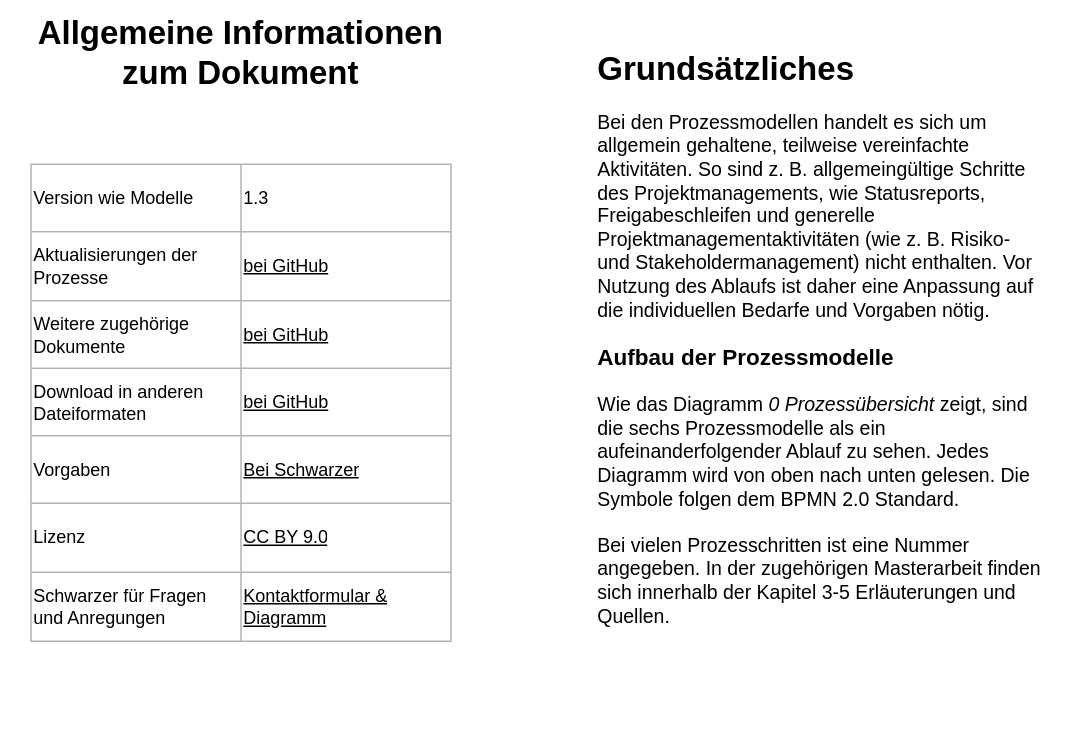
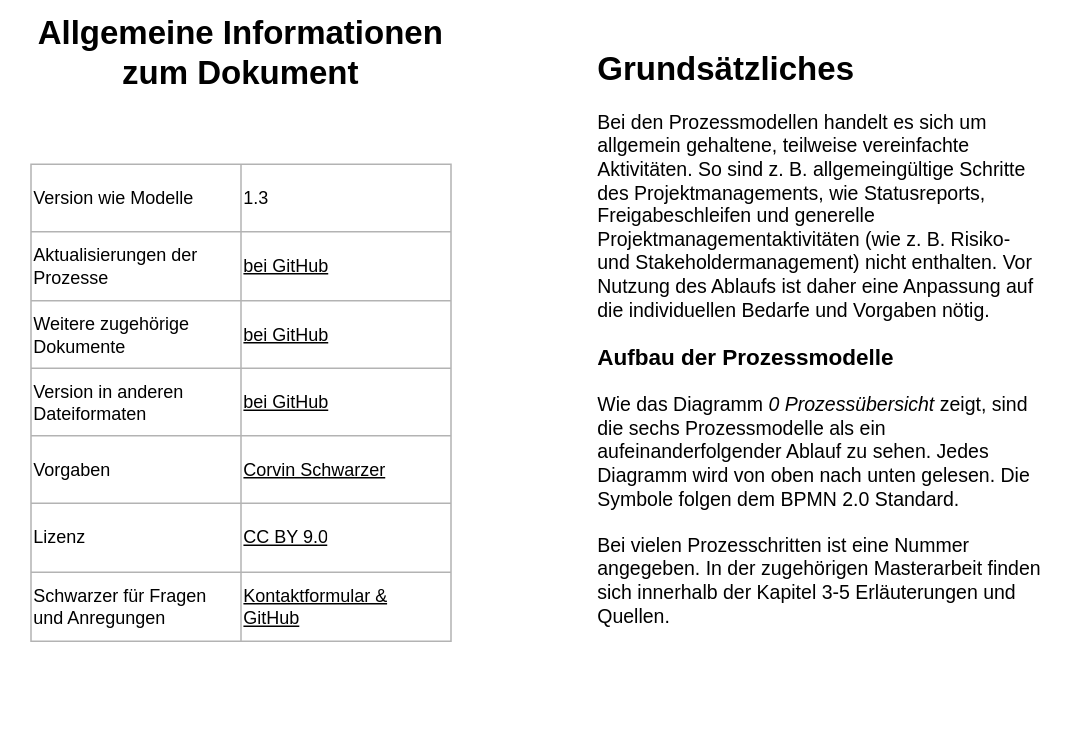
  <mxCell id="0" />
  <mxCell id="1" parent="0" />
  <mxCell id="2" value="" style="shape=table;html=1;whiteSpace=wrap;startSize=0;container=1;collapsible=0;childLayout=tableLayout;align=left;swimlaneLine=1;columnLines=1;strokeColor=#B3B3B3;" vertex="1" parent="1"><mxGeometry x="20" y="109" width="280" height="318" as="geometry" /></mxCell>
  <mxCell id="3" value="" style="shape=tableRow;horizontal=0;startSize=0;swimlaneHead=0;swimlaneBody=0;top=0;left=0;bottom=0;right=0;collapsible=0;dropTarget=0;fillColor=none;points=[[0,0.5],[1,0.5]];portConstraint=eastwest;" vertex="1" parent="2"><mxGeometry width="280" height="45" as="geometry" /></mxCell>
  <mxCell id="4" value="Version wie Modelle" style="shape=partialRectangle;html=1;whiteSpace=wrap;connectable=0;fillColor=none;top=0;left=0;bottom=0;right=0;overflow=hidden;align=left;" vertex="1" parent="3"><mxGeometry width="140" height="45" as="geometry"><mxRectangle width="140" height="45" as="alternateBounds" /></mxGeometry></mxCell>
  <mxCell id="5" value="1.3" style="shape=partialRectangle;html=1;whiteSpace=wrap;connectable=0;fillColor=none;top=0;left=0;bottom=0;right=0;overflow=hidden;align=left;" vertex="1" parent="3"><mxGeometry x="140" width="140" height="45" as="geometry"><mxRectangle width="140" height="45" as="alternateBounds" /></mxGeometry></mxCell>
  <mxCell id="6" style="shape=tableRow;horizontal=0;startSize=0;swimlaneHead=0;swimlaneBody=0;top=0;left=0;bottom=0;right=0;collapsible=0;dropTarget=0;fillColor=none;points=[[0,0.5],[1,0.5]];portConstraint=eastwest;" vertex="1" parent="2"><mxGeometry y="45" width="280" height="46" as="geometry" /></mxCell>
  <mxCell id="7" value="Aktualisierungen der Prozesse" style="shape=partialRectangle;html=1;whiteSpace=wrap;connectable=0;fillColor=none;top=0;left=0;bottom=0;right=0;overflow=hidden;align=left;" vertex="1" parent="6"><mxGeometry width="140" height="46" as="geometry"><mxRectangle width="140" height="46" as="alternateBounds" /></mxGeometry></mxCell>
  <mxCell id="8" value="&lt;u&gt;bei GitHub&lt;/u&gt;" style="shape=partialRectangle;html=1;whiteSpace=wrap;connectable=0;fillColor=none;top=0;left=0;bottom=0;right=0;overflow=hidden;align=left;" vertex="1" parent="6"><mxGeometry x="140" width="140" height="46" as="geometry"><mxRectangle width="140" height="46" as="alternateBounds" /></mxGeometry></mxCell>
  <mxCell id="9" style="shape=tableRow;horizontal=0;startSize=0;swimlaneHead=0;swimlaneBody=0;top=0;left=0;bottom=0;right=0;collapsible=0;dropTarget=0;fillColor=none;points=[[0,0.5],[1,0.5]];portConstraint=eastwest;" vertex="1" parent="2"><mxGeometry y="91" width="280" height="45" as="geometry" /></mxCell>
  <mxCell id="10" value="Weitere zugehörige Dokumente" style="shape=partialRectangle;html=1;whiteSpace=wrap;connectable=0;fillColor=none;top=0;left=0;bottom=0;right=0;overflow=hidden;align=left;" vertex="1" parent="9"><mxGeometry width="140" height="45" as="geometry"><mxRectangle width="140" height="45" as="alternateBounds" /></mxGeometry></mxCell>
  <mxCell id="11" value="&lt;u&gt;bei GitHub&lt;/u&gt;" style="shape=partialRectangle;html=1;whiteSpace=wrap;connectable=0;fillColor=none;top=0;left=0;bottom=0;right=0;overflow=hidden;align=left;" vertex="1" parent="9"><mxGeometry x="140" width="140" height="45" as="geometry"><mxRectangle width="140" height="45" as="alternateBounds" /></mxGeometry></mxCell>
  <mxCell id="12" style="shape=tableRow;horizontal=0;startSize=0;swimlaneHead=0;swimlaneBody=0;top=0;left=0;bottom=0;right=0;collapsible=0;dropTarget=0;fillColor=none;points=[[0,0.5],[1,0.5]];portConstraint=eastwest;" vertex="1" parent="2"><mxGeometry y="136" width="280" height="45" as="geometry" /></mxCell>
- <mxCell id="13" value="Download in anderen Dateiformaten" style="shape=partialRectangle;html=1;whiteSpace=wrap;connectable=0;fillColor=none;top=0;left=0;bottom=0;right=0;overflow=hidden;align=left;" vertex="1" parent="12"><mxGeometry width="140" height="45" as="geometry"><mxRectangle width="140" height="45" as="alternateBounds" /></mxGeometry></mxCell>
+ <mxCell id="13" value="Version in anderen Dateiformaten" style="shape=partialRectangle;html=1;whiteSpace=wrap;connectable=0;fillColor=none;top=0;left=0;bottom=0;right=0;overflow=hidden;align=left;" vertex="1" parent="12"><mxGeometry width="140" height="45" as="geometry"><mxRectangle width="140" height="45" as="alternateBounds" /></mxGeometry></mxCell>
  <mxCell id="14" value="bei GitHub" style="shape=partialRectangle;html=1;whiteSpace=wrap;connectable=0;fillColor=none;top=0;left=0;bottom=0;right=0;overflow=hidden;align=left;fontStyle=4" vertex="1" parent="12"><mxGeometry x="140" width="140" height="45" as="geometry"><mxRectangle width="140" height="45" as="alternateBounds" /></mxGeometry></mxCell>
  <mxCell id="15" style="shape=tableRow;horizontal=0;startSize=0;swimlaneHead=0;swimlaneBody=0;top=0;left=0;bottom=0;right=0;collapsible=0;dropTarget=0;fillColor=none;points=[[0,0.5],[1,0.5]];portConstraint=eastwest;" vertex="1" parent="2"><mxGeometry y="181" width="280" height="45" as="geometry" /></mxCell>
  <mxCell id="16" value="Vorgaben" style="shape=partialRectangle;html=1;whiteSpace=wrap;connectable=0;fillColor=none;top=0;left=0;bottom=0;right=0;overflow=hidden;align=left;" vertex="1" parent="15"><mxGeometry width="140" height="45" as="geometry"><mxRectangle width="140" height="45" as="alternateBounds" /></mxGeometry></mxCell>
- <mxCell id="17" value="Bei Schwarzer" style="shape=partialRectangle;html=1;whiteSpace=wrap;connectable=0;fillColor=none;top=0;left=0;bottom=0;right=0;overflow=hidden;align=left;fontStyle=4" vertex="1" parent="15"><mxGeometry x="140" width="140" height="45" as="geometry"><mxRectangle width="140" height="45" as="alternateBounds" /></mxGeometry></mxCell>
+ <mxCell id="17" value="Corvin Schwarzer" style="shape=partialRectangle;html=1;whiteSpace=wrap;connectable=0;fillColor=none;top=0;left=0;bottom=0;right=0;overflow=hidden;align=left;fontStyle=4" vertex="1" parent="15"><mxGeometry x="140" width="140" height="45" as="geometry"><mxRectangle width="140" height="45" as="alternateBounds" /></mxGeometry></mxCell>
  <mxCell id="18" style="shape=tableRow;horizontal=0;startSize=0;swimlaneHead=0;swimlaneBody=0;top=0;left=0;bottom=0;right=0;collapsible=0;dropTarget=0;fillColor=none;points=[[0,0.5],[1,0.5]];portConstraint=eastwest;" vertex="1" parent="2"><mxGeometry y="226" width="280" height="46" as="geometry" /></mxCell>
  <mxCell id="19" value="Lizenz" style="shape=partialRectangle;html=1;whiteSpace=wrap;connectable=0;fillColor=none;top=0;left=0;bottom=0;right=0;overflow=hidden;align=left;" vertex="1" parent="18"><mxGeometry width="140" height="46" as="geometry"><mxRectangle width="140" height="46" as="alternateBounds" /></mxGeometry></mxCell>
  <mxCell id="20" value="&lt;u&gt;CC BY 9.0&lt;/u&gt;" style="shape=partialRectangle;html=1;whiteSpace=wrap;connectable=0;fillColor=none;top=0;left=0;bottom=0;right=0;overflow=hidden;align=left;" vertex="1" parent="18"><mxGeometry x="140" width="140" height="46" as="geometry"><mxRectangle width="140" height="46" as="alternateBounds" /></mxGeometry></mxCell>
  <mxCell id="21" style="shape=tableRow;horizontal=0;startSize=0;swimlaneHead=0;swimlaneBody=0;top=0;left=0;bottom=0;right=0;collapsible=0;dropTarget=0;fillColor=none;points=[[0,0.5],[1,0.5]];portConstraint=eastwest;" vertex="1" parent="2"><mxGeometry y="272" width="280" height="46" as="geometry" /></mxCell>
  <mxCell id="22" value="Schwarzer für Fragen und Anregungen" style="shape=partialRectangle;html=1;whiteSpace=wrap;connectable=0;fillColor=none;top=0;left=0;bottom=0;right=0;overflow=hidden;align=left;" vertex="1" parent="21"><mxGeometry width="140" height="46" as="geometry"><mxRectangle width="140" height="46" as="alternateBounds" /></mxGeometry></mxCell>
- <mxCell id="23" value="Kontaktformular &amp;amp;&lt;br&gt;Diagramm" style="shape=partialRectangle;html=1;whiteSpace=wrap;connectable=0;fillColor=none;top=0;left=0;bottom=0;right=0;overflow=hidden;align=left;fontStyle=4" vertex="1" parent="21"><mxGeometry x="140" width="140" height="46" as="geometry"><mxRectangle width="140" height="46" as="alternateBounds" /></mxGeometry></mxCell>
+ <mxCell id="23" value="Kontaktformular &amp;amp;&lt;br&gt;GitHub" style="shape=partialRectangle;html=1;whiteSpace=wrap;connectable=0;fillColor=none;top=0;left=0;bottom=0;right=0;overflow=hidden;align=left;fontStyle=4" vertex="1" parent="21"><mxGeometry x="140" width="140" height="46" as="geometry"><mxRectangle width="140" height="46" as="alternateBounds" /></mxGeometry></mxCell>
  <mxCell id="24" value="&lt;font style=&quot;font-size: 22px;&quot;&gt;Allgemeine Informationen zum Dokument&lt;/font&gt;" style="text;html=1;strokeColor=none;fillColor=none;align=center;verticalAlign=middle;whiteSpace=wrap;rounded=0;fontSize=13;fontStyle=1" vertex="1" parent="1"><mxGeometry x="20" y="20" width="280" height="30" as="geometry" /></mxCell>
  <mxCell id="25" value="&lt;h1 style=&quot;font-size: 22px;&quot;&gt;Grundsätzliches&lt;br&gt;&lt;/h1&gt;&lt;p&gt;Bei den Prozessmodellen handelt es sich um allgemein gehaltene, teilweise vereinfachte Aktivitäten. So sind z. B. allgemeingültige Schritte des Projektmanagements, wie Statusreports, Freigabeschleifen und generelle Projektmanagementaktivitäten (wie z. B. Risiko- und Stakeholdermanagement) nicht enthalten. Vor Nutzung des Ablaufs ist daher eine Anpassung auf die individuellen Bedarfe und Vorgaben nötig.&lt;br&gt;&lt;/p&gt;&lt;p style=&quot;font-size: 15px;&quot;&gt;&lt;font style=&quot;font-size: 15px;&quot;&gt;&lt;b style=&quot;&quot;&gt;Aufbau der Prozessmodelle&lt;/b&gt;&lt;/font&gt;&lt;/p&gt;&lt;div&gt;Wie das Diagramm &lt;i&gt;0 Prozessübersicht&lt;/i&gt; zeigt, sind die sechs Prozessmodelle als ein aufeinanderfolgender Ablauf zu sehen. Jedes Diagramm wird von oben nach unten gelesen. Die Symbole folgen dem BPMN 2.0 Standard.&lt;/div&gt;&lt;div&gt;&lt;br&gt;&lt;/div&gt;&lt;div&gt;Bei vielen Prozesschritten ist eine Nummer angegeben. In der zugehörigen Masterarbeit finden sich innerhalb der Kapitel 3-5 Erläuterungen und Quellen.&lt;br&gt;&lt;/div&gt;" style="text;html=1;strokeColor=none;fillColor=none;spacing=5;spacingTop=-20;whiteSpace=wrap;overflow=hidden;rounded=0;fontSize=13;" vertex="1" parent="1"><mxGeometry x="393" y="28" width="308" height="448" as="geometry" /></mxCell>
